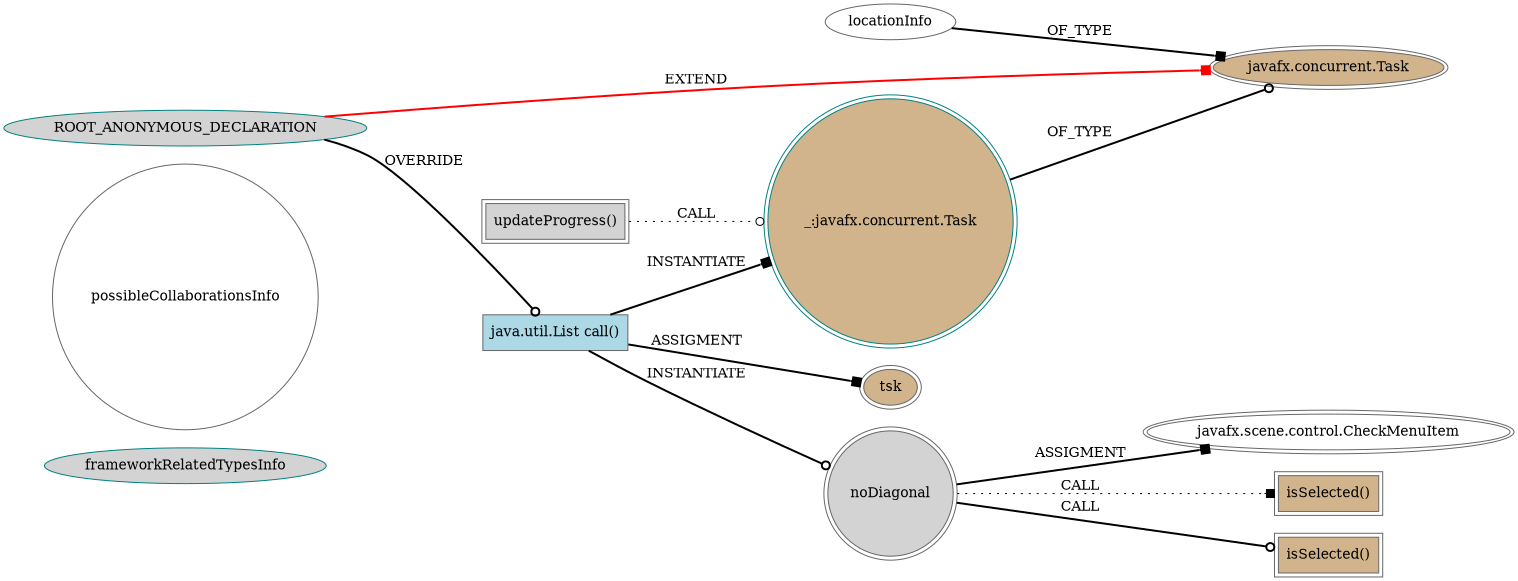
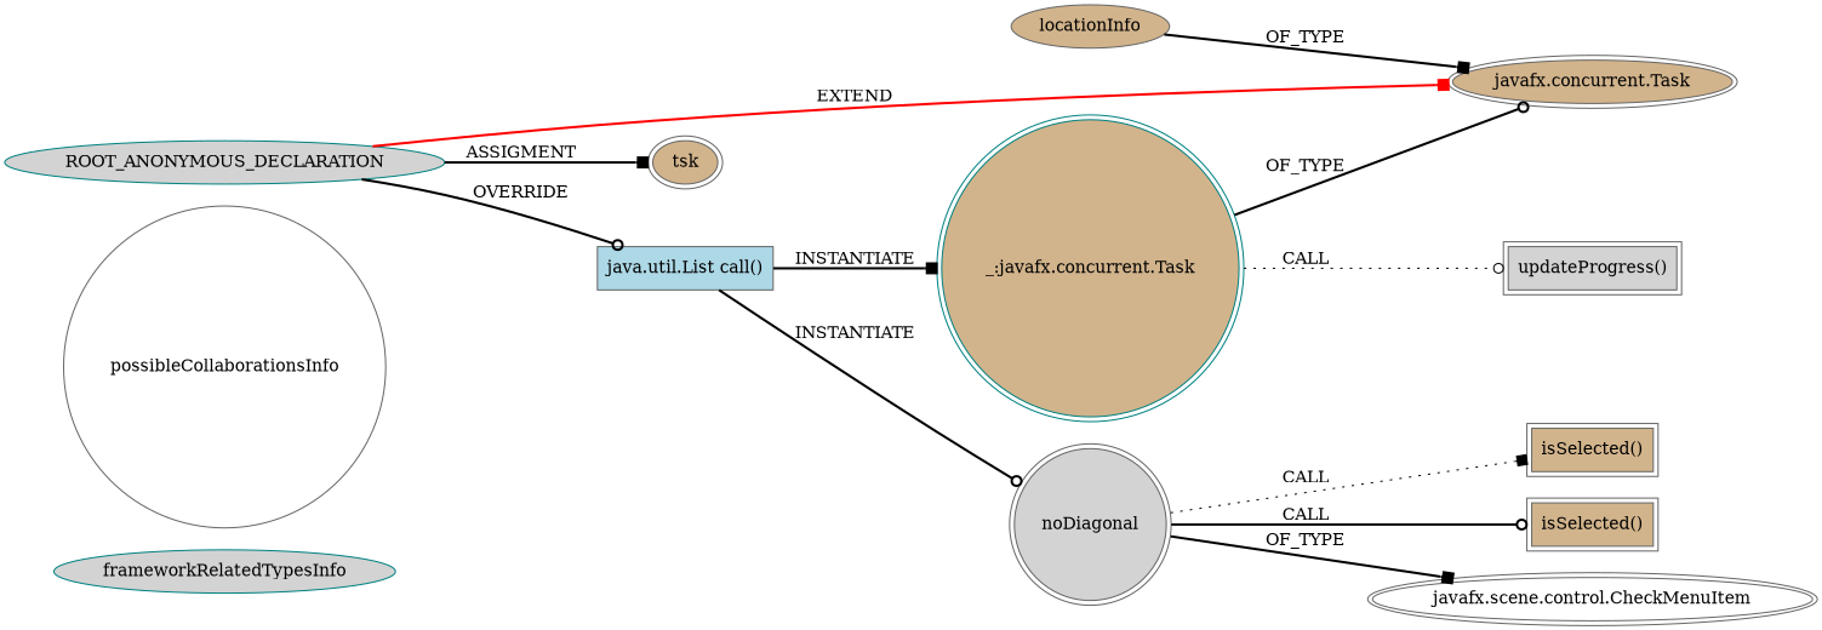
  digraph {
    rankdir=LR
    node [color=gray40 fillcolor=tan style=filled isFrameworkType=true peripheries=2]
    edge [arrowhead=box style=bold]
    frameworkRelatedTypesInfo [0="javafx.concurrent.Task" color=teal fillcolor=lightgrey isFrameworkType="" peripheries=""]
    possibleCollaborationsInfo [fillcolor=white shape=circle isFrameworkType="" peripheries=""]
-   locationInfo [contextSignature="void benchmark()" filePath="/NukeName-MazeFramework/MazeFramework-master/MazeFramework/src/mazeframework/MazeFramework.java" fillcolor=white graphId=1034 projectName="NukeName-MazeFramework" isFrameworkType="" peripheries=""]
+   locationInfo [contextSignature="void benchmark()" filePath="/NukeName-MazeFramework/MazeFramework-master/MazeFramework/src/mazeframework/MazeFramework.java" graphId=1034 projectName="NukeName-MazeFramework" isFrameworkType="" peripheries=""]
    n4 [label="javafx.concurrent.Task" vertexType=FRAMEWORK_CLASS_TYPE]
    n5 [color=teal fillcolor=lightgrey isFrameworkType=false label=ROOT_ANONYMOUS_DECLARATION vertexType=ROOT_ANONYMOUS_DECLARATION peripheries=""]
    n6 [label=tsk vertexType=OUTSIDE_VARIABLE_EXPRESION]
    n7 [fillcolor=lightblue isFrameworkType=false label="java.util.List call()" shape=box vertexType=OVERRIDING_METHOD_DECLARATION peripheries=""]
    n8 [fillcolor=lightgrey label=noDiagonal shape=circle vertexType=VARIABLE_EXPRESION]
    n9 [color=teal label="_:javafx.concurrent.Task" shape=circle vertexType=VARIABLE_EXPRESION]
    n10 [fillcolor=white label="javafx.scene.control.CheckMenuItem" vertexType=FRAMEWORK_CLASS_TYPE]
    n11 [label="isSelected()" shape=box vertexType=INSIDE_CALL]
    n12 [label="isSelected()" shape=box vertexType=INSIDE_CALL]
    n13 [fillcolor=lightgrey label="updateProgress()" shape=box vertexType=INSIDE_CALL]
    locationInfo -> n4 [label=OF_TYPE]
    n5 -> n4 [color=red label=EXTEND]
-   n7 -> n6 [label=ASSIGMENT]
+   n5 -> n6 [label=ASSIGMENT]
    n5 -> n7 [arrowhead=odot label=OVERRIDE]
    n7 -> n8 [arrowhead=odot label=INSTANTIATE]
    n7 -> n9 [label=INSTANTIATE]
-   n8 -> n10 [label=ASSIGMENT]
+   n8 -> n10 [label=OF_TYPE]
    n8 -> n11 [label=CALL style=dotted]
    n8 -> n12 [arrowhead=odot label=CALL]
    n9 -> n4 [arrowhead=odot label=OF_TYPE]
-   n13 -> n9 [arrowhead=odot label=CALL style=dotted]
+   n9 -> n13 [arrowhead=odot label=CALL style=dotted]
  }
